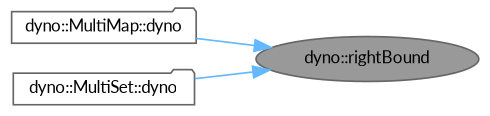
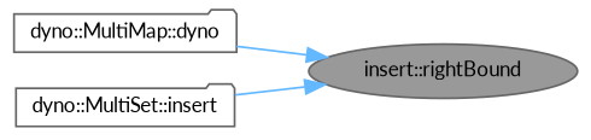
  digraph {
    fontname=Lato
    rankdir=RL
    node [color=grey40 fillcolor=white fontname=Lato fontsize=10 shape=folder style=filled]
    edge [color=steelblue1 dir=back fontname=Lato fontsize=10 labelfontname=Helvetica labelfontsize=10 style=solid]
-   n1 [color=gray40 fillcolor=grey60 fontcolor=black height=0.2 label="dyno::rightBound" shape=ellipse width=0.4]
+   n1 [color=gray40 fillcolor=grey60 fontcolor=black height=0.2 label="insert::rightBound" shape=ellipse width=0.4]
    n2 [height=0.2 label="dyno::MultiMap::dyno" width=0.4]
-   n3 [height=0.2 label="dyno::MultiSet::dyno" width=0.4]
+   n3 [height=0.2 label="dyno::MultiSet::insert" width=0.4]
    n1 -> n2
    n1 -> n3
  }
